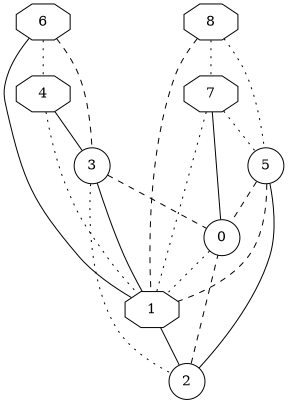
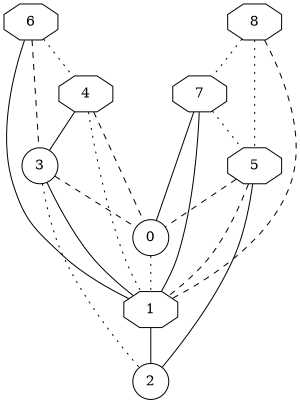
  graph {
    node [shape=octagon]
    edge [style=dotted]
    n1 [label=0 shape=circle]
    n2 [label=1]
    n3 [label=2 shape=circle]
    n4 [label=3 shape=circle]
    n5 [label=4]
-   n6 [label=5 shape=circle]
+   n6 [label=5]
    n7 [label=6]
    n8 [label=7]
    n9 [label=8]
    n1 -- n2
    n2 -- n3 [style=solid]
    n4 -- n1 [style=dashed]
    n4 -- n2 [style=solid]
    n4 -- n3
-   n3 -- n1 [style=dashed]
+   n5 -- n1 [style=dashed]
    n5 -- n2
    n5 -- n4 [style=solid]
    n6 -- n1 [style=dashed]
    n6 -- n2 [style=dashed]
    n6 -- n3 [style=solid]
    n7 -- n2 [style=solid]
    n7 -- n4 [style=dashed]
    n7 -- n5
    n8 -- n1 [style=solid]
-   n8 -- n2
+   n8 -- n2 [style=solid]
    n8 -- n6
    n9 -- n2 [style=dashed]
    n9 -- n6
    n9 -- n8
  }
